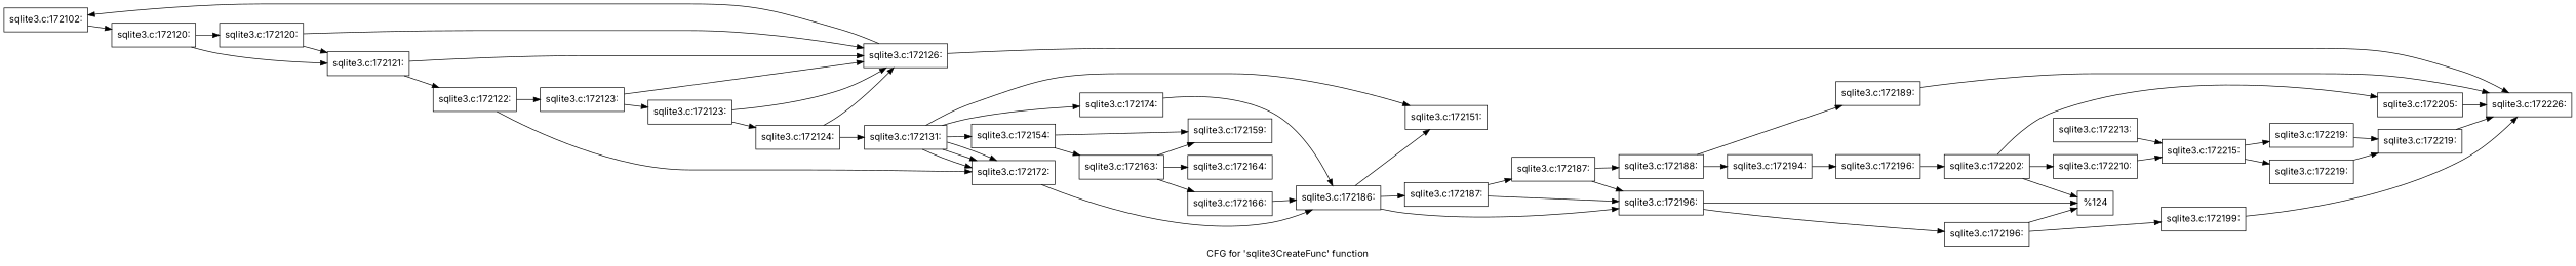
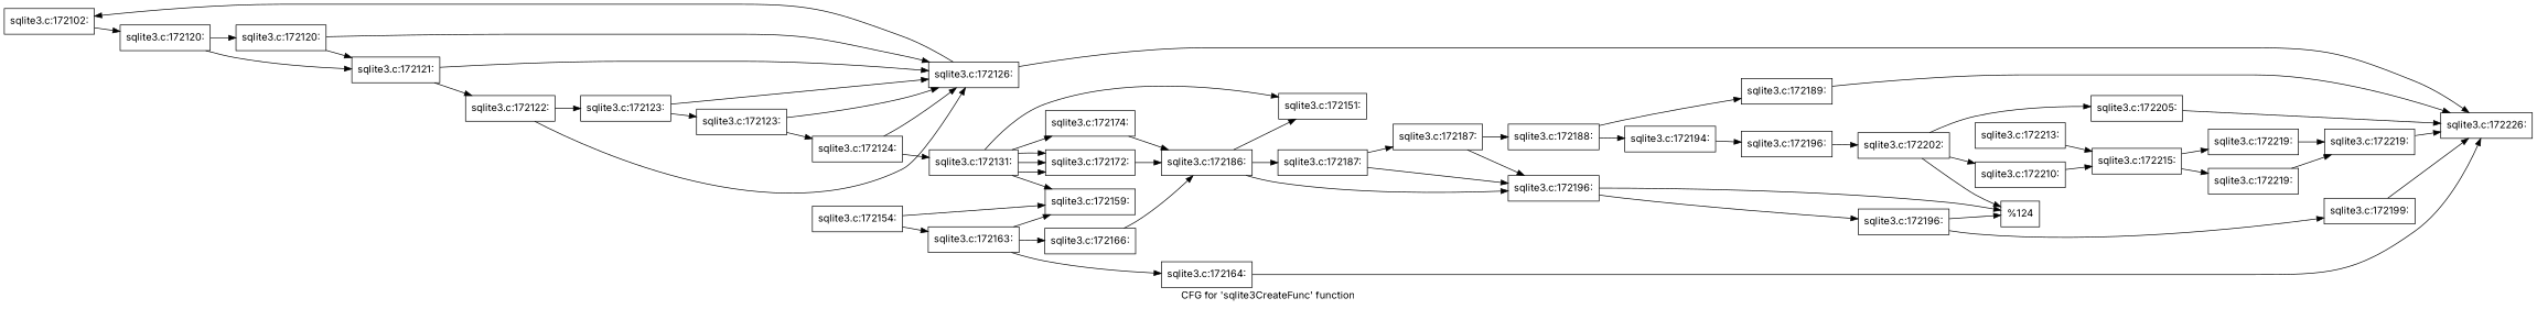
  digraph {
    fontname=Inter
    label="CFG for 'sqlite3CreateFunc' function"
    rankdir=LR
    node [fontname=Inter shape=record]
    edge [fontname=Inter]
    n1 [label="{sqlite3.c:172102:}"]
    n2 [label="{sqlite3.c:172120:}"]
    n3 [label="{sqlite3.c:172126:}"]
    n4 [label="{sqlite3.c:172226:}"]
    n5 [label="{sqlite3.c:172120:}"]
    n6 [label="{sqlite3.c:172121:}"]
    n7 [label="{sqlite3.c:172122:}"]
    n8 [label="{sqlite3.c:172123:}"]
    n9 [label="{sqlite3.c:172123:}"]
    n10 [label="{sqlite3.c:172124:}"]
    n11 [label="{sqlite3.c:172131:}"]
    n12 [label="{sqlite3.c:172174:}"]
    n13 [label="{sqlite3.c:172151:}"]
    n14 [label="{sqlite3.c:172154:}"]
    n15 [label="{sqlite3.c:172172:}"]
    n16 [label="{sqlite3.c:172186:}"]
    n17 [label="{sqlite3.c:172159:}"]
    n18 [label="{sqlite3.c:172163:}"]
    n19 [label="{sqlite3.c:172187:}"]
    n20 [label="{sqlite3.c:172196:}"]
    n21 [label="{sqlite3.c:172164:}"]
    n22 [label="{sqlite3.c:172166:}"]
    n23 [label="{sqlite3.c:172187:}"]
    n24 [label="{sqlite3.c:172196:}"]
    n25 [label="{%124}"]
    n26 [label="{sqlite3.c:172188:}"]
    n27 [label="{sqlite3.c:172199:}"]
    n28 [label="{sqlite3.c:172189:}"]
    n29 [label="{sqlite3.c:172194:}"]
    n30 [label="{sqlite3.c:172196:}"]
    n31 [label="{sqlite3.c:172202:}"]
    n32 [label="{sqlite3.c:172210:}"]
    n33 [label="{sqlite3.c:172205:}"]
    n34 [label="{sqlite3.c:172215:}"]
    n35 [label="{sqlite3.c:172213:}"]
    n36 [label="{sqlite3.c:172219:}"]
    n37 [label="{sqlite3.c:172219:}"]
    n38 [label="{sqlite3.c:172219:}"]
    n1 -> n2
    n2 -> n5
    n2 -> n6
    n3 -> n1
    n3 -> n4
    n5 -> n3
    n5 -> n6
    n6 -> n3
    n6 -> n7
-   n7 -> n15
+   n7 -> n3
    n7 -> n8
    n8 -> n3
    n8 -> n9
    n9 -> n3
    n9 -> n10
    n10 -> n3
    n10 -> n11
    n11 -> n12
    n11 -> n13
-   n11 -> n14
+   n11 -> n17
    n11 -> n15
    n11 -> n15
    n11 -> n15
    n12 -> n16
    n14 -> n17
    n14 -> n18
    n15 -> n16
    n16 -> n13
    n16 -> n19
    n16 -> n20
    n18 -> n17
    n18 -> n21
    n18 -> n22
    n19 -> n20
    n19 -> n23
    n20 -> n24
    n20 -> n25
+   n21 -> n4
    n22 -> n16
    n23 -> n20
    n23 -> n26
    n24 -> n25
    n24 -> n27
    n26 -> n28
    n26 -> n29
    n27 -> n4
    n28 -> n4
    n29 -> n30
    n30 -> n31
    n31 -> n25
    n31 -> n32
    n31 -> n33
    n32 -> n34
    n33 -> n4
    n34 -> n36
    n34 -> n37
    n35 -> n34
    n36 -> n38
    n37 -> n38
    n38 -> n4
  }
